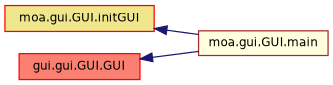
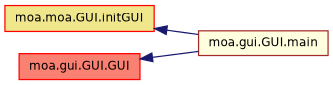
  digraph {
    rankdir=LR
    node [color=red fontname=Helvetica fontsize=10 shape=record style=filled]
    edge [color=midnightblue dir=back fontname=Helvetica fontsize=10 labelfontname=Helvetica labelfontsize=10 style=solid]
-   n1 [fillcolor=khaki fontcolor=black height=0.2 label="moa.gui.GUI.initGUI" width=0.4]
+   n1 [fillcolor=khaki fontcolor=black height=0.2 label="moa.moa.GUI.initGUI" width=0.4]
    n2 [color=brown fillcolor=lightyellow height=0.2 label="moa.gui.GUI.main" width=0.4]
-   n3 [fillcolor=salmon height=0.2 label="gui.gui.GUI.GUI" width=0.4]
+   n3 [fillcolor=salmon height=0.2 label="moa.gui.GUI.GUI" width=0.4]
    n1 -> n2
    n3 -> n2
  }
